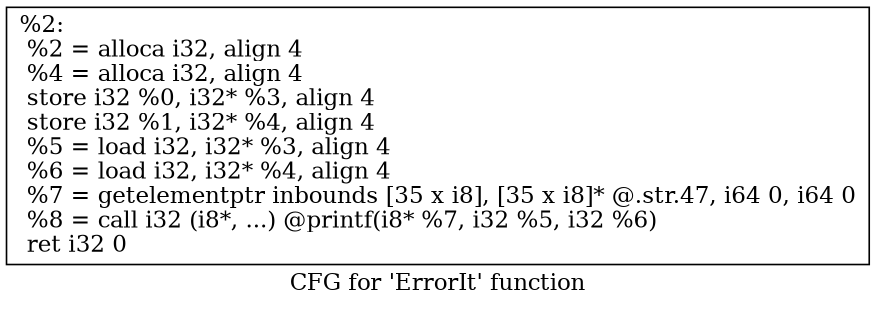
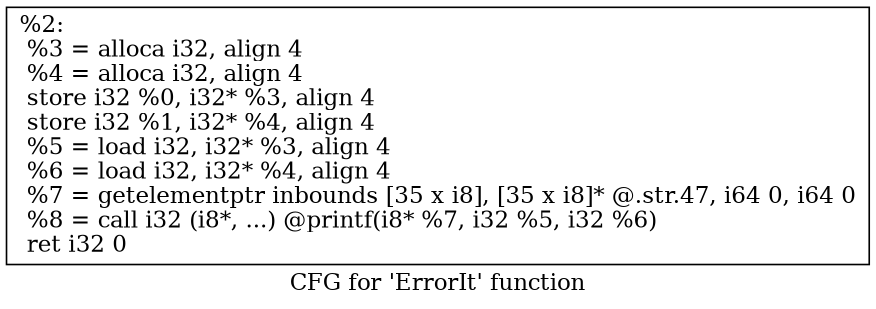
  digraph {
    label="CFG for 'ErrorIt' function"
    rankdir=LR
-   n1 [label="{%2:\l  %2 = alloca i32, align 4\l  %4 = alloca i32, align 4\l  store i32 %0, i32* %3, align 4\l  store i32 %1, i32* %4, align 4\l  %5 = load i32, i32* %3, align 4\l  %6 = load i32, i32* %4, align 4\l  %7 = getelementptr inbounds [35 x i8], [35 x i8]* @.str.47, i64 0, i64 0\l  %8 = call i32 (i8*, ...) @printf(i8* %7, i32 %5, i32 %6)\l  ret i32 0\l}" shape=record]
+   n1 [label="{%2:\l  %3 = alloca i32, align 4\l  %4 = alloca i32, align 4\l  store i32 %0, i32* %3, align 4\l  store i32 %1, i32* %4, align 4\l  %5 = load i32, i32* %3, align 4\l  %6 = load i32, i32* %4, align 4\l  %7 = getelementptr inbounds [35 x i8], [35 x i8]* @.str.47, i64 0, i64 0\l  %8 = call i32 (i8*, ...) @printf(i8* %7, i32 %5, i32 %6)\l  ret i32 0\l}" shape=record]
  }
